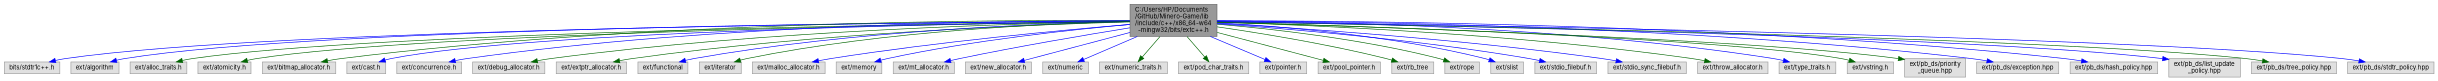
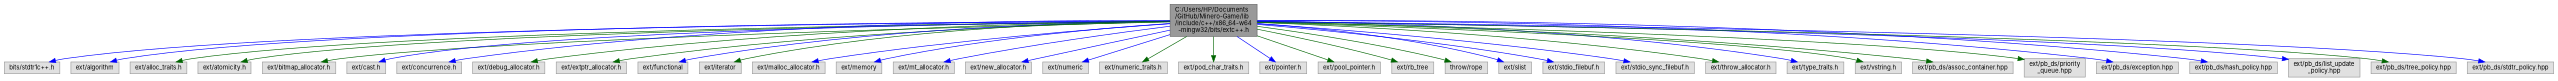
  digraph {
    fontname=Inter
    node [color=grey60 fillcolor="#E0E0E0" fontname=Inter fontsize=10 shape=box style=filled]
    edge [color=blue fontname=Inter fontsize=10 labelfontname=Helvetica labelfontsize=10 style=solid]
    n1 [color=gray40 fillcolor=grey60 fontcolor=black height=0.2 label="C:/Users/HP/Documents\l/GitHub/Minero-Game/lib\l/include/c++/x86_64-w64\l-mingw32/bits/extc++.h" width=0.4]
    n2 [height=0.2 label="bits/stdtr1c++.h" width=0.4]
    n3 [height=0.2 label="ext/algorithm" width=0.4]
    n4 [height=0.2 label="ext/alloc_traits.h" width=0.4]
    n5 [height=0.2 label="ext/atomicity.h" width=0.4]
    n6 [height=0.2 label="ext/bitmap_allocator.h" width=0.4]
    n7 [height=0.2 label="ext/cast.h" width=0.4]
    n8 [height=0.2 label="ext/concurrence.h" width=0.4]
    n9 [height=0.2 label="ext/debug_allocator.h" width=0.4]
    n10 [height=0.2 label="ext/extptr_allocator.h" width=0.4]
    n11 [height=0.2 label="ext/functional" width=0.4]
    n12 [height=0.2 label="ext/iterator" width=0.4]
    n13 [height=0.2 label="ext/malloc_allocator.h" width=0.4]
    n14 [height=0.2 label="ext/memory" width=0.4]
    n15 [height=0.2 label="ext/mt_allocator.h" width=0.4]
    n16 [height=0.2 label="ext/new_allocator.h" width=0.4]
    n17 [height=0.2 label="ext/numeric" width=0.4]
    n18 [height=0.2 label="ext/numeric_traits.h" width=0.4]
    n19 [height=0.2 label="ext/pod_char_traits.h" width=0.4]
    n20 [height=0.2 label="ext/pointer.h" width=0.4]
    n21 [height=0.2 label="ext/pool_pointer.h" width=0.4]
    n22 [height=0.2 label="ext/rb_tree" width=0.4]
-   n23 [height=0.2 label="ext/rope" width=0.4]
+   n23 [height=0.2 label="throw/rope" width=0.4]
    n24 [height=0.2 label="ext/slist" width=0.4]
    n25 [height=0.2 label="ext/stdio_filebuf.h" width=0.4]
    n26 [height=0.2 label="ext/stdio_sync_filebuf.h" width=0.4]
    n27 [height=0.2 label="ext/throw_allocator.h" width=0.4]
    n28 [height=0.2 label="ext/type_traits.h" width=0.4]
    n29 [height=0.2 label="ext/vstring.h" width=0.4]
+   n30 [height=0.2 label="ext/pb_ds/assoc_container.hpp" width=0.4]
    n31 [height=0.2 label="ext/pb_ds/priority\l_queue.hpp" width=0.4]
    n32 [height=0.2 label="ext/pb_ds/exception.hpp" width=0.4]
    n33 [height=0.2 label="ext/pb_ds/hash_policy.hpp" width=0.4]
    n34 [height=0.2 label="ext/pb_ds/list_update\l_policy.hpp" width=0.4]
    n35 [height=0.2 label="ext/pb_ds/tree_policy.hpp" width=0.4]
    n36 [height=0.2 label="ext/pb_ds/stdtr_policy.hpp" width=0.4]
    n1 -> n2
    n1 -> n3
    n1 -> n4 [color=darkgreen]
    n1 -> n5 [color=darkgreen]
    n1 -> n6 [color=darkgreen]
    n1 -> n7
    n1 -> n8
    n1 -> n9 [color=darkgreen]
    n1 -> n10 [color=darkgreen]
    n1 -> n11
    n1 -> n12 [color=darkgreen]
    n1 -> n13
    n1 -> n14
    n1 -> n15
    n1 -> n16
    n1 -> n17
    n1 -> n18 [color=darkgreen]
    n1 -> n19 [color=darkgreen]
    n1 -> n20
    n1 -> n21 [color=darkgreen]
    n1 -> n22 [color=darkgreen]
    n1 -> n23 [color=darkgreen]
    n1 -> n24
    n1 -> n25
    n1 -> n26
    n1 -> n27 [color=darkgreen]
    n1 -> n28
    n1 -> n29 [color=darkgreen]
+   n1 -> n30 [color=darkgreen]
    n1 -> n31 [color=darkgreen]
    n1 -> n32
    n1 -> n33
    n1 -> n34
    n1 -> n35 [color=darkgreen]
    n1 -> n36
  }
